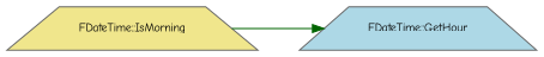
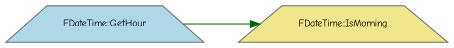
  digraph {
    rankdir=LR
    fontname="Comic Neue"
    node [fontname="Comic Neue" fontsize=10 shape=trapezium style=filled]
    n1 [color=gray40 fillcolor=khaki fontcolor=black height=0.2 label="FDateTime::IsMorning" width=0.4]
    n2 [color=grey40 fillcolor=lightblue height=0.2 label="FDateTime::GetHour" width=0.4]
-   n1 -> n2 [color=darkgreen fontname="Comic Neue" fontsize=10 labelfontname=Helvetica labelfontsize=10 style=solid]
+   n2 -> n1 [color=darkgreen fontname="Comic Neue" fontsize=10 labelfontname=Helvetica labelfontsize=10 style=solid]
  }
